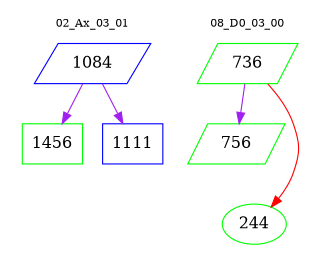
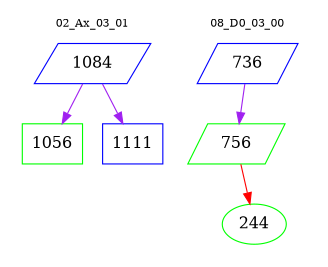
  digraph {
    node [color=blue shape=parallelogram]
    edge [color=purple]
    n1 [label=1084]
-   n2 [color=green label=1456 shape=box]
+   n2 [color=green label=1056 shape=box]
    n3 [label=1111 shape=box]
-   n4 [color=green label=736]
+   n4 [label=736]
    n5 [color=green label=756]
    n6 [color=green label=244 shape=ellipse]
    subgraph cluster_1 {
      color=white
      fontsize=10
      label="02_Ax_03_01"
      n1
      n2
      n3
    }
    subgraph cluster_2 {
      color=white
      fontsize=10
      label="08_D0_03_00"
      n4
      n5
      n6
    }
    n1 -> n2
    n1 -> n3
    n4 -> n5
-   n4 -> n6 [color=red]
+   n5 -> n6 [color=red]
  }
